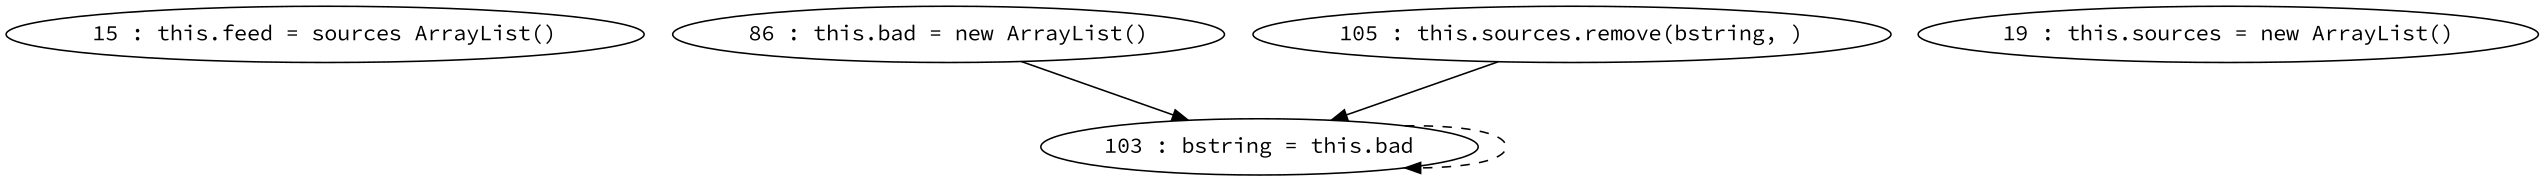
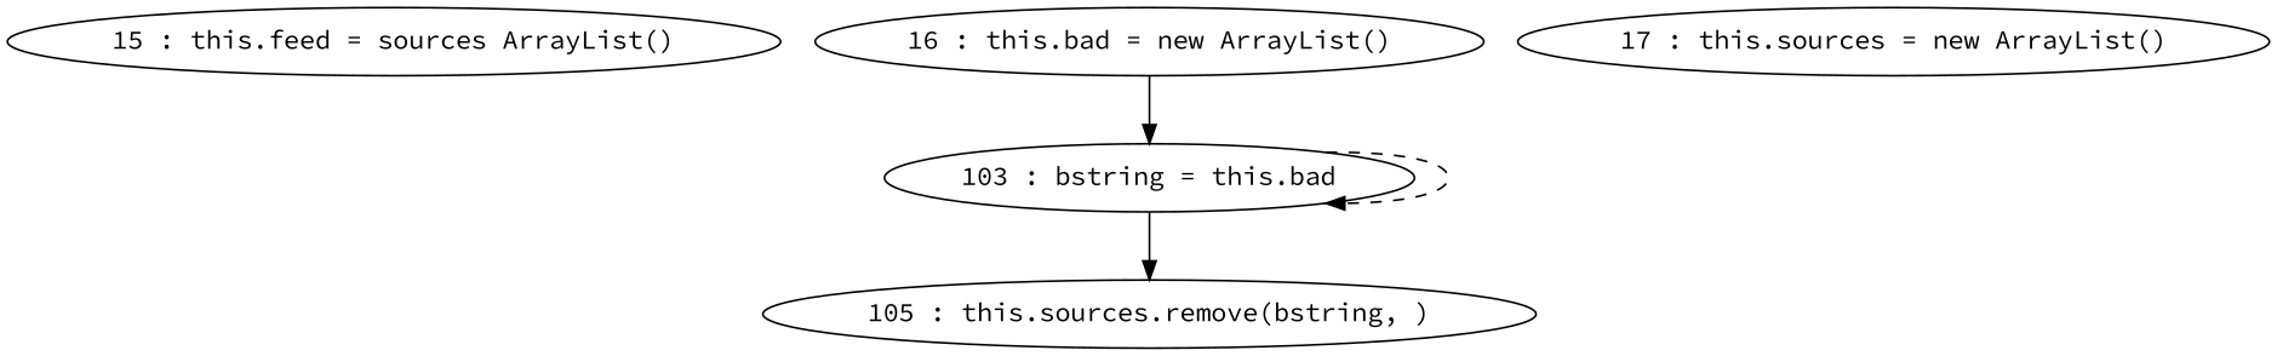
  digraph {
    fontname="Source Code Pro"
    node [fontname="Source Code Pro"]
    edge [fontname="Source Code Pro"]
    n1 [label="15 : this.feed = sources ArrayList()"]
-   "16 : this.bad = new ArrayList()" [label="86 : this.bad = new ArrayList()"]
+   "16 : this.bad = new ArrayList()"
    "103 : bstring = this.bad"
    "105 : this.sources.remove(bstring, )"
-   "17 : this.sources = new ArrayList()" [label="19 : this.sources = new ArrayList()"]
+   "17 : this.sources = new ArrayList()"
    "16 : this.bad = new ArrayList()" -> "103 : bstring = this.bad"
    "103 : bstring = this.bad" -> "103 : bstring = this.bad" [style=dashed]
-   "105 : this.sources.remove(bstring, )" -> "103 : bstring = this.bad"
+   "103 : bstring = this.bad" -> "105 : this.sources.remove(bstring, )"
  }
